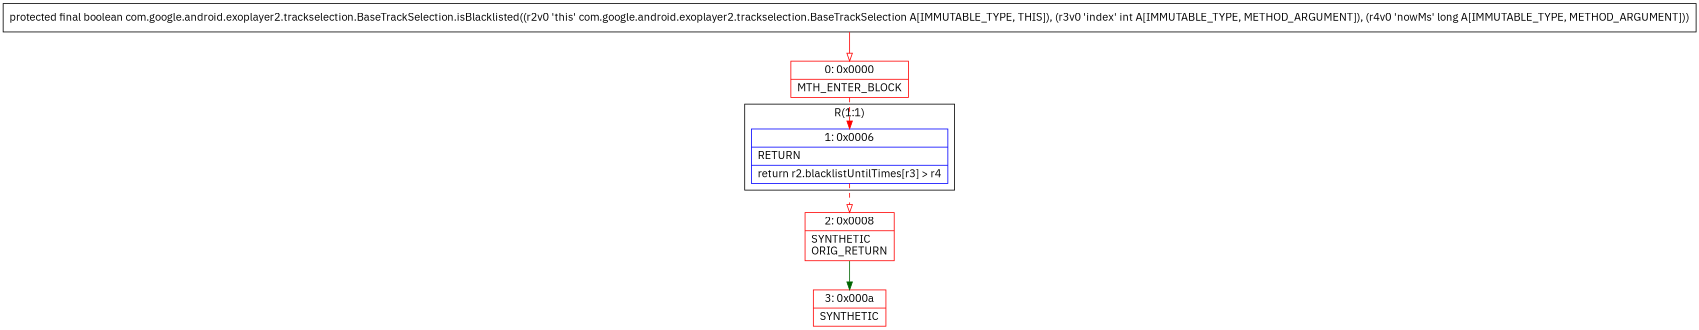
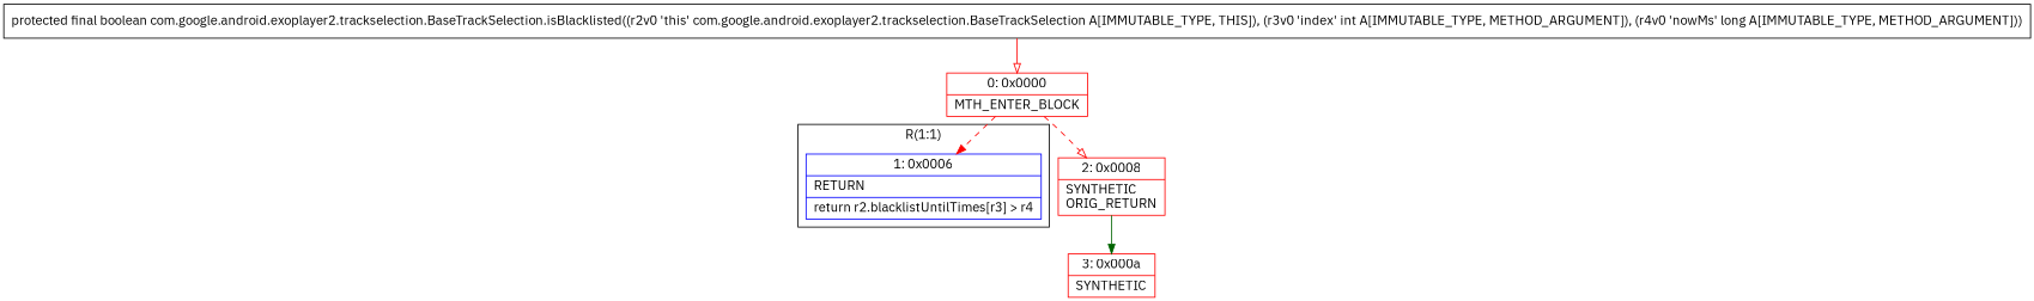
  digraph {
    fontname="IBM Plex Sans"
    node [color=red fontname="IBM Plex Sans" shape=record]
    edge [arrowhead=onormal color=red fontname="IBM Plex Sans" style=dashed]
    n1 [color=blue label="{1\:\ 0x0006|RETURN\l|return r2.blacklistUntilTimes[r3] \> r4\l}"]
    n2 [label="{2\:\ 0x0008|SYNTHETIC\lORIG_RETURN\l}"]
    n3 [label="{3\:\ 0x000a|SYNTHETIC\l}"]
    n4 [label="{0\:\ 0x0000|MTH_ENTER_BLOCK\l}"]
    n5 [label="{protected final boolean com.google.android.exoplayer2.trackselection.BaseTrackSelection.isBlacklisted((r2v0 'this' com.google.android.exoplayer2.trackselection.BaseTrackSelection A[IMMUTABLE_TYPE, THIS]), (r3v0 'index' int A[IMMUTABLE_TYPE, METHOD_ARGUMENT]), (r4v0 'nowMs' long A[IMMUTABLE_TYPE, METHOD_ARGUMENT])) }" color=""]
    subgraph cluster_1 {
      label="R(1:1)"
      n1
    }
-   n1 -> n2
+   n4 -> n2
    n2 -> n3 [arrowhead=normal color=darkgreen style=solid]
    n4 -> n1 [arrowhead=normal]
    n5 -> n4 [style=solid]
  }
